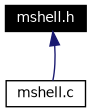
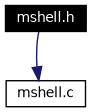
  digraph {
    node [color=black fontname=Helvetica fontsize=10 shape=box]
    n1 [fontcolor=white height=0.2 label="mshell.h" style=filled width=0.4]
    n2 [height=0.2 label="mshell.c" width=0.4]
-   n2 -> n1 [color=midnightblue fontname=Helvetica fontsize=10 style=solid]
+   n1 -> n2 [color=midnightblue fontname=Helvetica fontsize=10 style=solid]
  }
